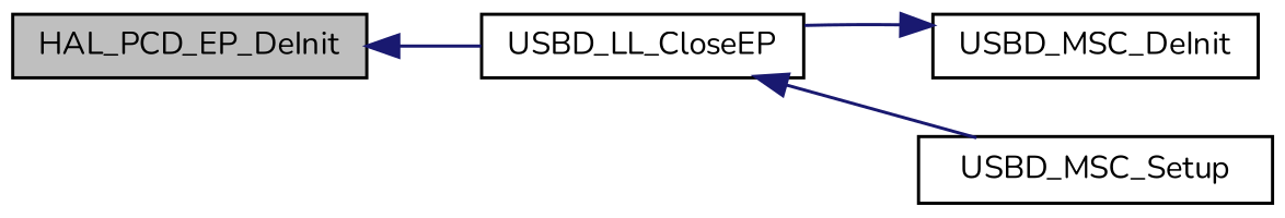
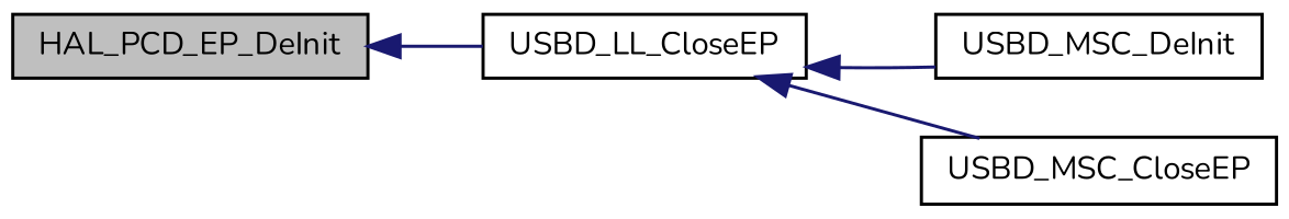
  digraph {
    fontname=Nunito
    rankdir=LR
    node [color=black fillcolor=white fontname=Nunito fontsize=10 shape=record style=filled]
    edge [color=midnightblue dir=back fontname=Nunito fontsize=10 labelfontname=Helvetica labelfontsize=10 style=solid]
    n1 [fillcolor=grey75 fontcolor=black height=0.2 label=HAL_PCD_EP_DeInit width=0.4]
    n2 [height=0.2 label=USBD_LL_CloseEP width=0.4]
    n3 [height=0.2 label=USBD_MSC_DeInit width=0.4]
-   n4 [height=0.2 label=USBD_MSC_Setup width=0.4]
+   n4 [height=0.2 label=USBD_MSC_CloseEP width=0.4]
    n1 -> n2
-   n3 -> n2
+   n2 -> n3
    n2 -> n4
  }
